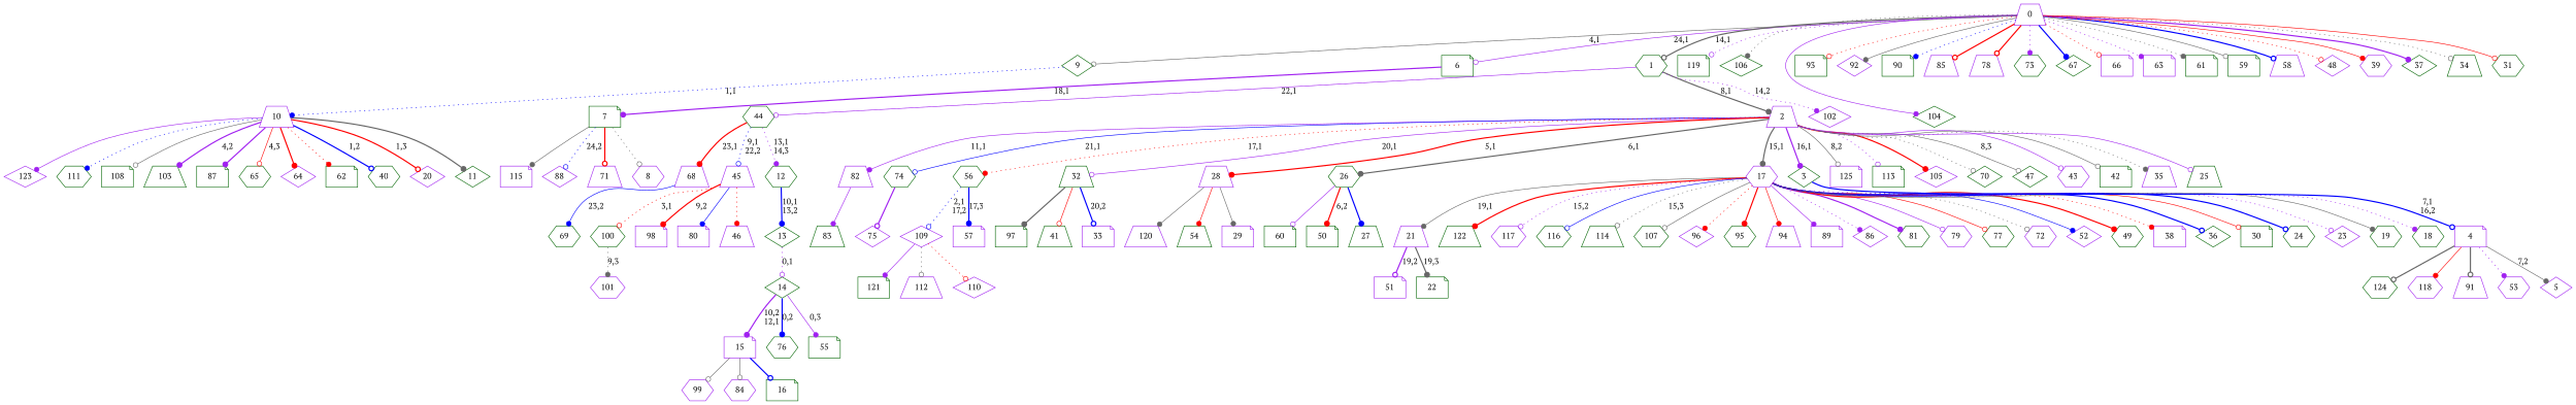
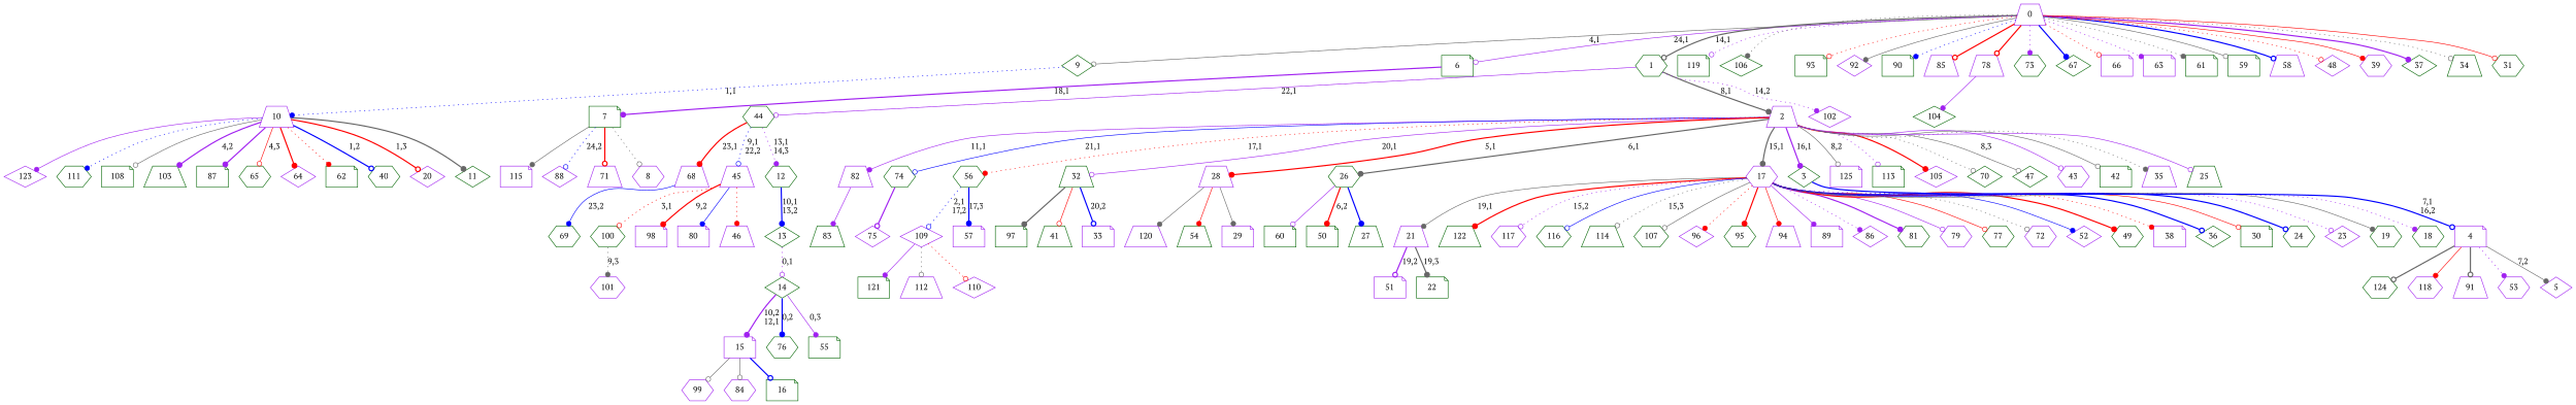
  digraph {
    fontname="PT Serif"
    node [color=darkgreen fontname="PT Serif" shape=hexagon]
    edge [arrowhead=dot color=purple fontname="PT Serif" style=solid]
    109 [color=purple shape=diamond]
    121 [shape=note]
    112 [color=purple shape=trapezium]
    110 [color=purple shape=diamond]
    101 [color=purple]
    100
    82 [color=purple shape=trapezium]
    83 [shape=trapezium]
    75 [color=purple shape=diamond]
    74
    68 [color=purple shape=trapezium]
    69
    56
    57 [color=purple shape=note]
    45 [color=purple shape=trapezium]
    98 [color=purple shape=note]
    80 [color=purple shape=note]
    46 [color=purple shape=trapezium]
    44
    12
    32 [shape=trapezium]
    97 [shape=note]
    41 [shape=trapezium]
    33 [color=purple shape=note]
    28 [color=purple shape=trapezium]
    120 [color=purple shape=trapezium]
    54 [shape=trapezium]
    29 [color=purple shape=note]
    60 [shape=note]
    26
    50 [shape=note]
    27 [shape=trapezium]
    21 [color=purple shape=trapezium]
    51 [color=purple shape=note]
    22 [shape=note]
    17 [color=purple]
    122 [shape=trapezium]
    117 [color=purple]
    116
    114 [shape=trapezium]
    107
    96 [color=purple shape=diamond]
    95
    94 [color=purple shape=trapezium]
    89 [color=purple shape=note]
    86 [color=purple shape=diamond]
    81
    79 [color=purple]
    77
    72 [color=purple]
    52 [color=purple shape=diamond]
    49
    38 [color=purple shape=note]
    36 [shape=diamond]
    30 [shape=note]
    24
    23 [color=purple shape=diamond]
    19
    18
    15 [color=purple shape=note]
    99 [color=purple]
    84 [color=purple]
    16 [shape=note]
    14 [shape=diamond]
    76
    55 [shape=note]
    13 [shape=diamond]
    10 [color=purple shape=trapezium]
    123 [color=purple shape=diamond]
    111
    108 [shape=note]
    103 [shape=trapezium]
    87 [shape=note]
    65
    64 [color=purple shape=diamond]
    62 [shape=note]
    40
    20 [color=purple shape=diamond]
    11 [shape=diamond]
    9 [shape=diamond]
    7 [shape=note]
    115 [color=purple shape=note]
    88 [color=purple shape=diamond]
    71 [color=purple shape=trapezium]
    8 [color=purple]
    6 [shape=note]
    4 [color=purple shape=note]
    124
    118 [color=purple]
    91 [color=purple shape=trapezium]
    53 [color=purple]
    5 [color=purple shape=diamond]
    3 [shape=diamond]
    2 [color=purple shape=trapezium]
    125 [color=purple shape=note]
    113 [shape=note]
    105 [color=purple shape=diamond]
    70 [shape=diamond]
    47 [shape=diamond]
    43 [color=purple]
    42 [shape=note]
    35 [color=purple shape=trapezium]
    25 [shape=trapezium]
    1
    102 [color=purple shape=diamond]
    0 [color=purple shape=trapezium]
    119 [shape=note]
    106 [shape=diamond]
    104 [shape=diamond]
    93 [shape=note]
    92 [color=purple shape=diamond]
    90 [shape=note]
    85 [color=purple shape=trapezium]
    78 [color=purple shape=trapezium]
    73
    67 [shape=diamond]
    66 [color=purple shape=note]
    63 [color=purple shape=note]
    61 [shape=note]
    59 [shape=note]
    58 [color=purple shape=trapezium]
    48 [color=purple shape=diamond]
    39 [color=purple]
    37 [shape=diamond]
    34 [shape=trapezium]
    31
    109 -> 121
    109 -> 112 [arrowhead=odot color=gray40 style=dotted]
    109 -> 110 [arrowhead=odot color=red style=dotted]
    100 -> 101 [color=gray40 label="9,3" style=dotted]
    82 -> 83
    74 -> 75 [arrowhead=odot style=bold]
    68 -> 69 [color=blue label="23,2"]
    56 -> 109 [arrowhead=odot color=blue label="2,1\n17,2" style=dotted]
    56 -> 57 [color=blue label="17,3" style=bold]
    45 -> 100 [arrowhead=odot color=red label="3,1" style=dotted]
    45 -> 98 [color=red label="9,2" style=bold]
    45 -> 80 [color=blue]
    45 -> 46 [color=red style=dotted]
    44 -> 68 [color=red label="23,1" style=bold]
    44 -> 45 [arrowhead=odot color=blue label="9,1\n22,2" style=dotted]
    44 -> 12 [label="13,1\n14,3" style=dotted]
    12 -> 13 [color=blue label="10,1\n13,2" style=bold]
    32 -> 97 [color=gray40 style=bold]
    32 -> 41 [arrowhead=odot color=red]
    32 -> 33 [arrowhead=odot color=blue label="20,2" style=bold]
    28 -> 120 [color=gray40]
    28 -> 54 [color=red]
    28 -> 29 [color=gray40]
    26 -> 60 [arrowhead=odot]
    26 -> 50 [color=red label="6,2" style=bold]
    26 -> 27 [color=blue style=bold]
    21 -> 51 [arrowhead=odot label="19,2" style=bold]
    21 -> 22 [color=gray40 label="19,3" style=bold]
    17 -> 21 [color=gray40 label="19,1"]
    17 -> 122 [color=red style=bold]
    17 -> 117 [arrowhead=odot label="15,2" style=dotted]
    17 -> 116 [arrowhead=odot color=blue]
    17 -> 114 [arrowhead=odot color=gray40 label="15,3" style=dotted]
    17 -> 107 [arrowhead=odot color=gray40]
    17 -> 96 [color=red style=dotted]
    17 -> 95 [color=red style=bold]
    17 -> 94 [color=red]
    17 -> 89
    17 -> 86 [style=dotted]
    17 -> 81 [style=bold]
    17 -> 79 [arrowhead=odot]
    17 -> 77 [arrowhead=odot color=red]
    17 -> 72 [arrowhead=odot color=gray40 style=dotted]
    17 -> 52 [color=blue]
    17 -> 49 [color=red style=bold]
    17 -> 38 [color=red style=dotted]
    17 -> 36 [arrowhead=odot color=blue style=bold]
    17 -> 30 [arrowhead=odot color=red]
    17 -> 24 [arrowhead=odot color=blue style=bold]
    17 -> 23 [arrowhead=odot style=dotted]
    17 -> 19 [color=gray40]
    17 -> 18 [style=dotted]
    15 -> 99 [arrowhead=odot color=gray40]
    15 -> 84 [arrowhead=odot color=gray40]
    15 -> 16 [arrowhead=odot color=blue style=bold]
    14 -> 15 [label="10,2\n12,1" style=bold]
    14 -> 76 [color=blue label="0,2" style=bold]
    14 -> 55 [label="0,3"]
    13 -> 14 [arrowhead=odot label="0,1" style=dotted]
    10 -> 123
    10 -> 111 [color=blue style=dotted]
    10 -> 108 [arrowhead=odot color=gray40]
    10 -> 103 [label="4,2" style=bold]
    10 -> 87 [style=bold]
    10 -> 65 [arrowhead=odot color=red label="4,3"]
    10 -> 64 [color=red style=bold]
    10 -> 62 [color=red style=dotted]
    10 -> 40 [arrowhead=odot color=blue label="1,2" style=bold]
    10 -> 20 [arrowhead=odot color=red label="1,3" style=bold]
    10 -> 11 [color=gray40 style=bold]
    9 -> 10 [color=blue label="1,1" style=dotted]
    7 -> 115 [color=gray40]
    7 -> 88 [arrowhead=odot color=blue label="24,2" style=dotted]
    7 -> 71 [arrowhead=odot color=red style=bold]
    7 -> 8 [arrowhead=odot color=gray40 style=dotted]
    6 -> 7 [label="18,1" style=bold]
    4 -> 124 [arrowhead=odot color=gray40 style=bold]
    4 -> 118 [color=red]
    4 -> 91 [arrowhead=odot color=gray40 style=bold]
    4 -> 53 [style=dotted]
    4 -> 5 [color=gray40 label="7,2"]
    3 -> 4 [arrowhead=odot color=blue label="7,1\n16,2" style=bold]
    2 -> 82 [label="11,1"]
    2 -> 74 [arrowhead=odot color=blue label="21,1"]
    2 -> 56 [color=red label="17,1" style=dotted]
    2 -> 32 [arrowhead=odot label="20,1"]
    2 -> 28 [color=red label="5,1" style=bold]
    2 -> 26 [color=gray40 label="6,1" style=bold]
    2 -> 17 [color=gray40 label="15,1" style=bold]
    2 -> 3 [label="16,1" style=bold]
    2 -> 125 [arrowhead=odot color=gray40 label="8,2"]
    2 -> 113 [arrowhead=odot style=dotted]
    2 -> 105 [color=red style=bold]
    2 -> 70 [arrowhead=odot color=gray40 style=dotted]
    2 -> 47 [arrowhead=odot color=gray40 label="8,3"]
    2 -> 43 [arrowhead=odot]
    2 -> 42 [arrowhead=odot color=gray40]
    2 -> 35 [color=gray40 style=dotted]
    2 -> 25 [arrowhead=odot]
    1 -> 44 [arrowhead=odot label="22,1"]
    1 -> 2 [color=gray40 label="8,1" style=bold]
    1 -> 102 [label="14,2" style=dotted]
    0 -> 9 [arrowhead=odot color=gray40 label="4,1"]
    0 -> 6 [arrowhead=odot label="24,1"]
    0 -> 1 [arrowhead=odot color=gray40 label="14,1" style=bold]
    0 -> 119 [arrowhead=odot style=dotted]
    0 -> 106 [color=gray40 style=dotted]
-   0 -> 104
+   78 -> 104
    0 -> 93 [arrowhead=odot color=red style=dotted]
    0 -> 92 [color=gray40]
    0 -> 90 [color=blue style=dotted]
    0 -> 85 [arrowhead=odot color=red style=bold]
    0 -> 78 [arrowhead=odot color=red style=bold]
    0 -> 73 [style=dotted]
    0 -> 67 [color=blue style=bold]
    0 -> 66 [arrowhead=odot color=red style=dotted]
    0 -> 63 [style=dotted]
    0 -> 61 [color=gray40 style=dotted]
    0 -> 59 [arrowhead=odot color=gray40]
    0 -> 58 [arrowhead=odot color=blue style=bold]
    0 -> 48 [arrowhead=odot color=red style=dotted]
    0 -> 39 [color=red]
    0 -> 37 [style=bold]
    0 -> 34 [arrowhead=odot color=gray40 style=dotted]
    0 -> 31 [arrowhead=odot color=red]
  }
